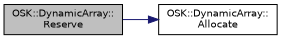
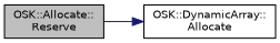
  digraph {
    rankdir=LR
    node [color=black fontname=Helvetica fontsize=10 shape=record style=filled]
-   n1 [fillcolor=grey75 fontcolor=black height=0.2 label="OSK::DynamicArray::\lReserve" width=0.4]
+   n1 [fillcolor=grey75 fontcolor=black height=0.2 label="OSK::Allocate::\lReserve" width=0.4]
    n2 [fillcolor=white height=0.2 label="OSK::DynamicArray::\lAllocate" width=0.4]
    n1 -> n2 [color=midnightblue fontname=Helvetica fontsize=10 labelfontname=Helvetica labelfontsize=10 style=solid]
  }
